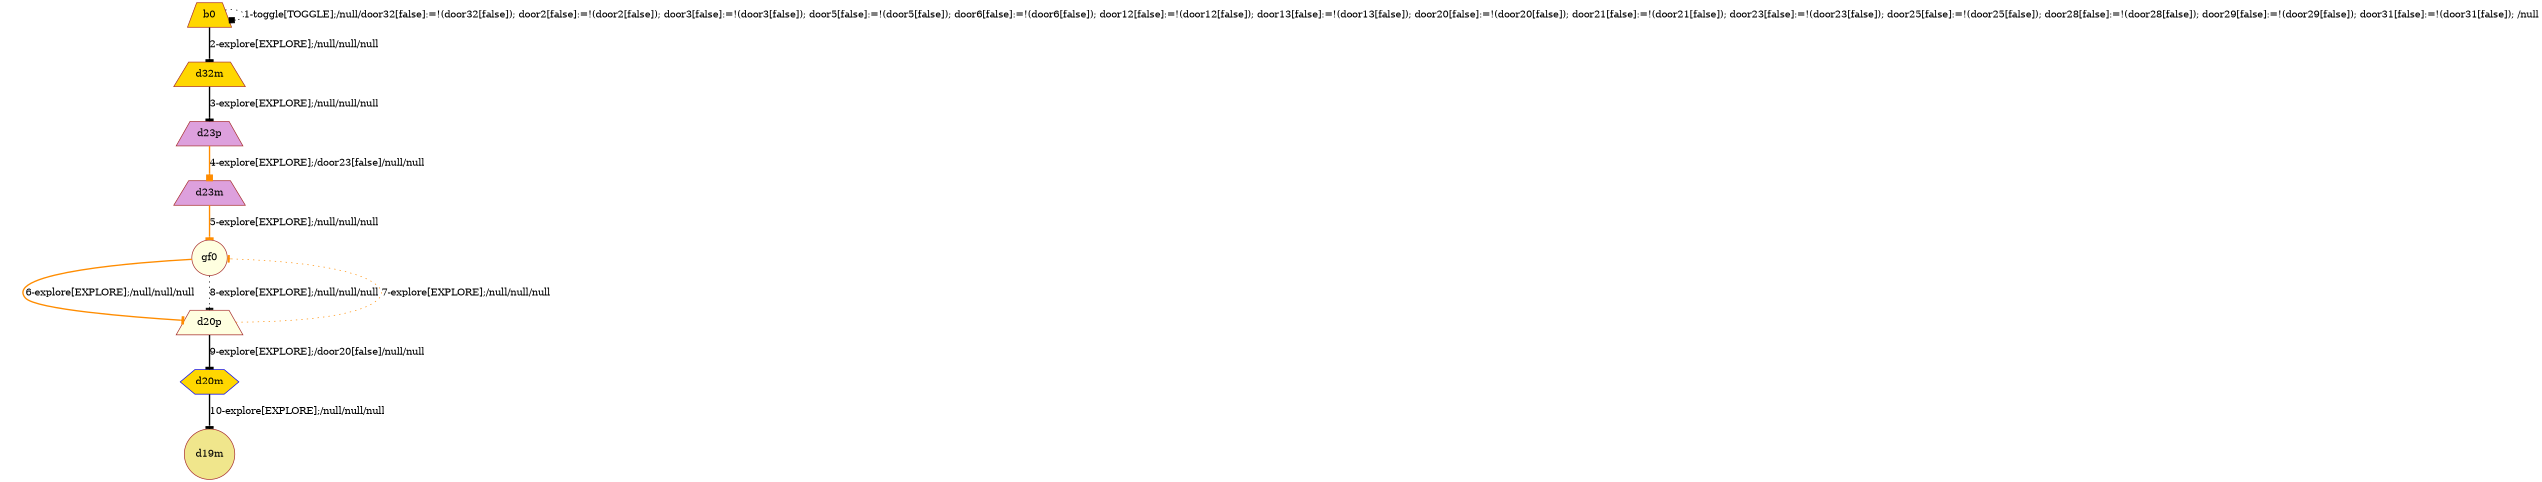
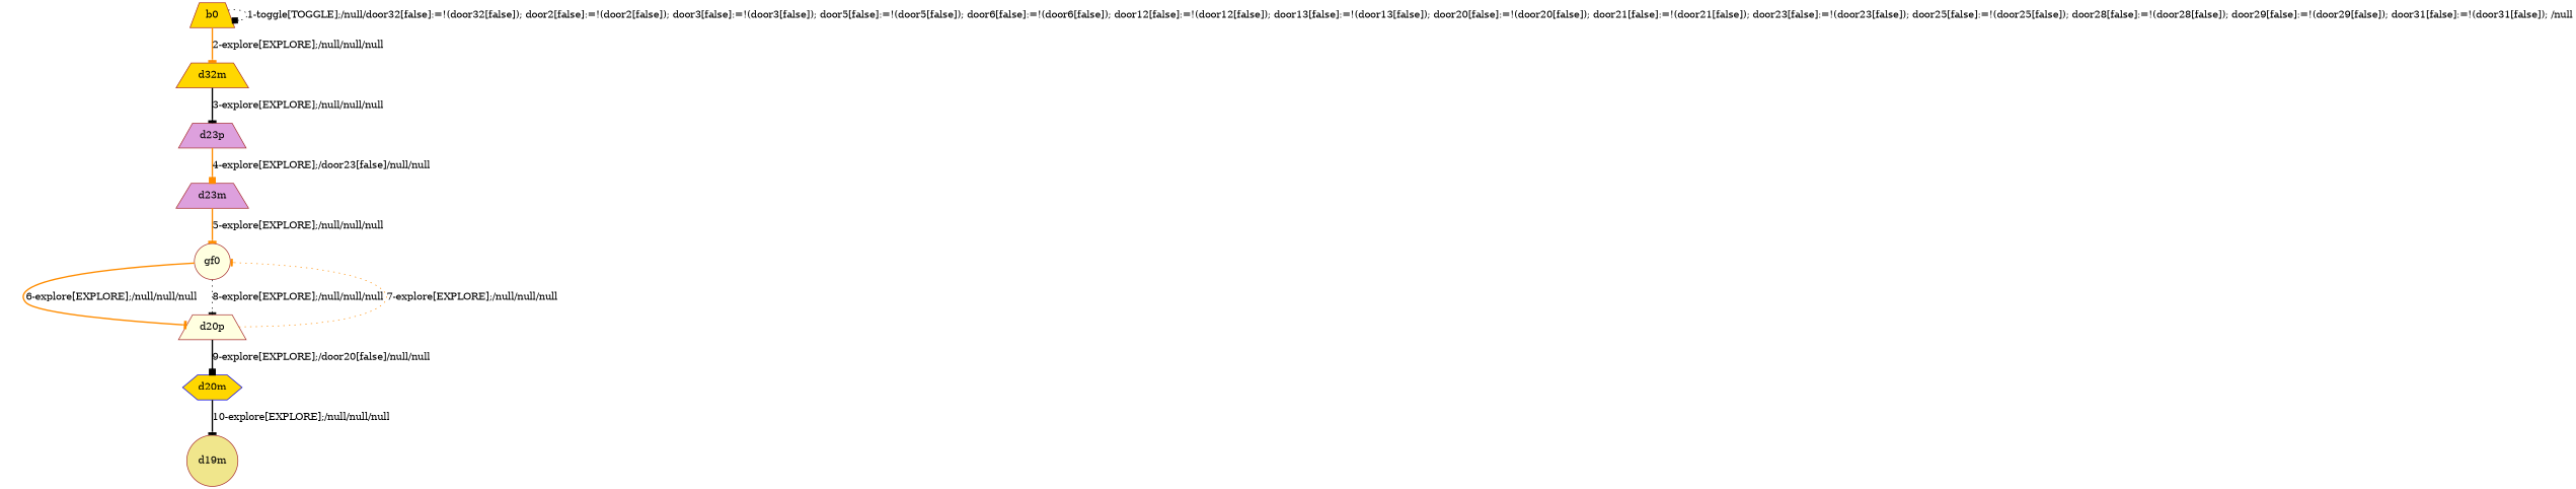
  digraph {
    node [color=brown fillcolor=gold shape=trapezium style=filled]
    edge [arrowhead=tee color=black style=bold]
    b0
    d32m
    d23p [fillcolor=plum]
    d23m [fillcolor=plum]
    gf0 [fillcolor=lightyellow shape=circle]
    d20p [fillcolor=lightyellow]
    d20m [color=blue shape=hexagon]
    d19m [fillcolor=khaki shape=circle]
    b0 -> b0 [arrowhead=box label="1-toggle[TOGGLE];/null/door32[false]:=!(door32[false]); door2[false]:=!(door2[false]); door3[false]:=!(door3[false]); door5[false]:=!(door5[false]); door6[false]:=!(door6[false]); door12[false]:=!(door12[false]); door13[false]:=!(door13[false]); door20[false]:=!(door20[false]); door21[false]:=!(door21[false]); door23[false]:=!(door23[false]); door25[false]:=!(door25[false]); door28[false]:=!(door28[false]); door29[false]:=!(door29[false]); door31[false]:=!(door31[false]); /null" style=dotted]
-   b0 -> d32m [label="2-explore[EXPLORE];/null/null/null"]
+   b0 -> d32m [color=darkorange label="2-explore[EXPLORE];/null/null/null"]
    d32m -> d23p [label="3-explore[EXPLORE];/null/null/null"]
    d23p -> d23m [arrowhead=box color=darkorange label="4-explore[EXPLORE];/door23[false]/null/null"]
    d23m -> gf0 [color=darkorange label="5-explore[EXPLORE];/null/null/null"]
    gf0 -> d20p [color=darkorange label="6-explore[EXPLORE];/null/null/null"]
    gf0 -> d20p [label="8-explore[EXPLORE];/null/null/null" style=dotted]
    d20p -> gf0 [color=darkorange label="7-explore[EXPLORE];/null/null/null" style=dotted]
-   d20p -> d20m [label="9-explore[EXPLORE];/door20[false]/null/null"]
+   d20p -> d20m [arrowhead=box label="9-explore[EXPLORE];/door20[false]/null/null"]
    d20m -> d19m [label="10-explore[EXPLORE];/null/null/null"]
  }
